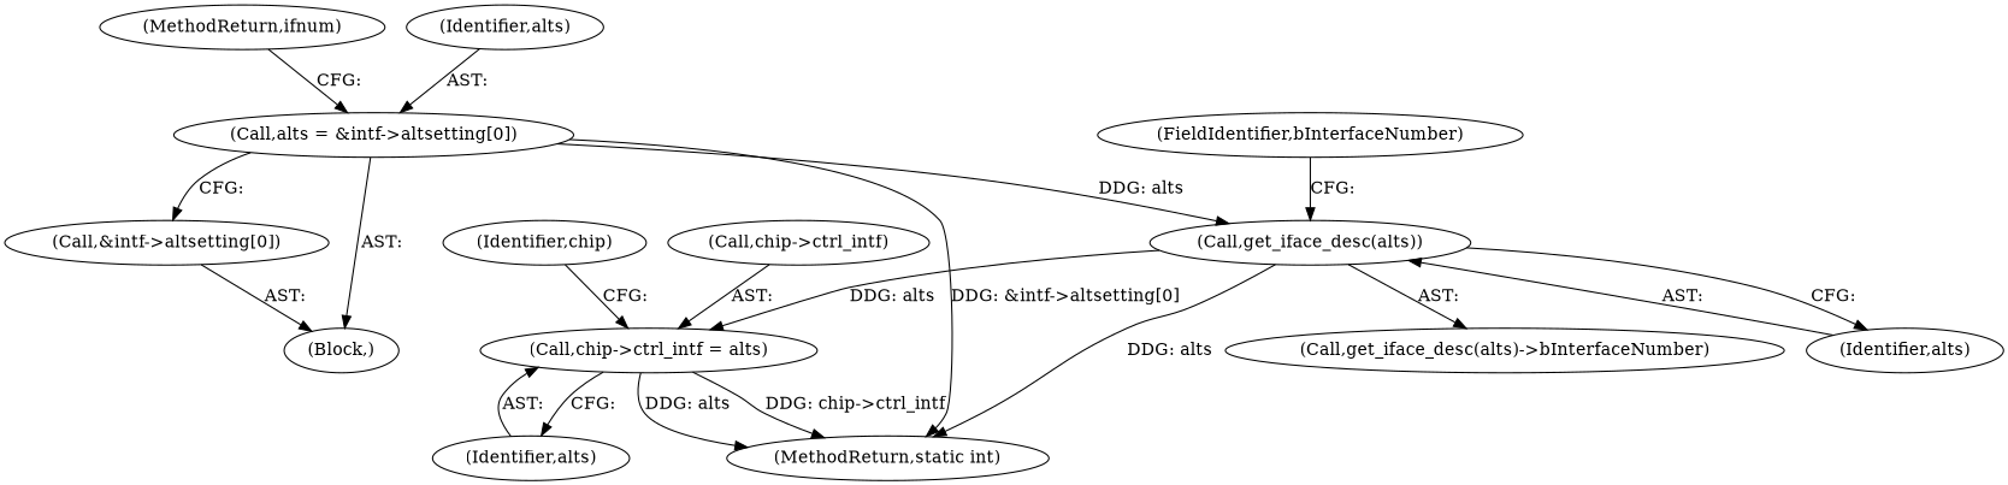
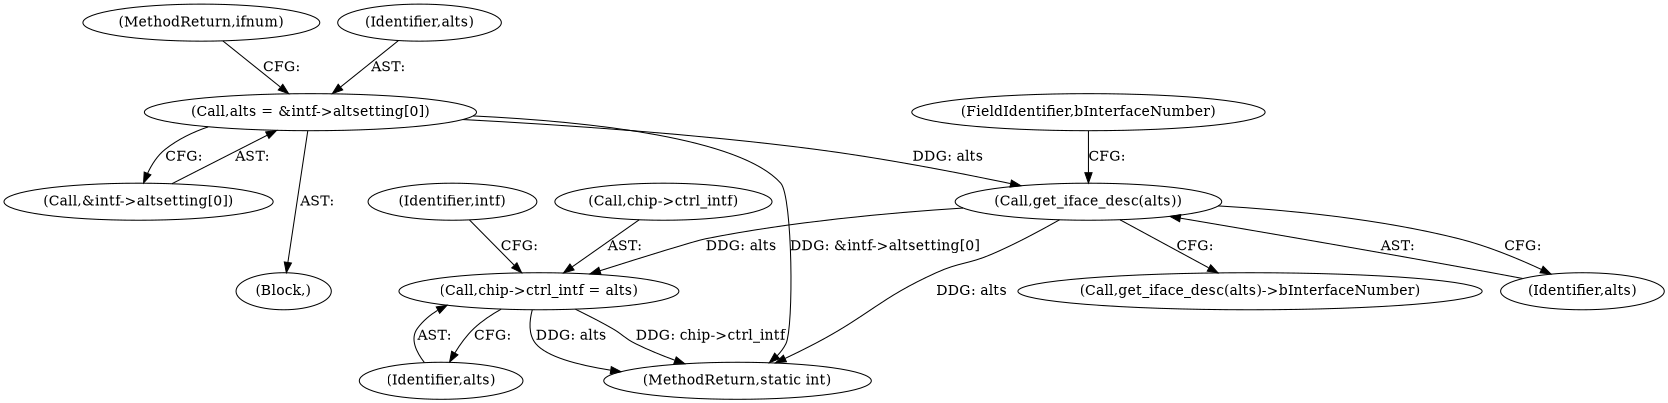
  digraph {
    n1 [label="(Call,alts = &intf->altsetting[0])"]
    n2 [label="(Call,get_iface_desc(alts))"]
    n3 [label="(Block,)"]
    n4 [label="(Call,&intf->altsetting[0])"]
    n5 [label="(MethodReturn,static int)"]
    n6 [label="(Call,chip->ctrl_intf = alts)"]
    n7 [label="(Call,get_iface_desc(alts)->bInterfaceNumber)"]
    n8 [label="(Identifier,alts)"]
    n9 [label="(Identifier,alts)"]
    n10 [label="(MethodReturn,ifnum)"]
-   n11 [label="(Identifier,chip)"]
+   n11 [label="(Identifier,intf)"]
    n12 [label="(Identifier,alts)"]
    n13 [label="(Call,chip->ctrl_intf)"]
    n14 [label="(FieldIdentifier,bInterfaceNumber)"]
    n1 -> n2 [label="DDG: alts"]
    n1 -> n3 [label="AST: "]
    n1 -> n4 [label="CFG: "]
    n1 -> n5 [label="DDG: &intf->altsetting[0]"]
    n2 -> n5 [label="DDG: alts"]
    n2 -> n6 [label="DDG: alts"]
-   n2 -> n7 [label="AST: "]
+   n2 -> n7 [label="CFG: "]
    n2 -> n8 [label="CFG: "]
-   n4 -> n3 [label="AST: "]
+   n4 -> n1 [label="AST: "]
    n6 -> n5 [label="DDG: chip->ctrl_intf"]
    n6 -> n5 [label="DDG: alts"]
    n6 -> n9 [label="CFG: "]
    n8 -> n2 [label="AST: "]
    n9 -> n6 [label="AST: "]
    n10 -> n1 [label="CFG: "]
    n11 -> n6 [label="CFG: "]
    n12 -> n1 [label="AST: "]
    n13 -> n6 [label="AST: "]
    n14 -> n2 [label="CFG: "]
  }
